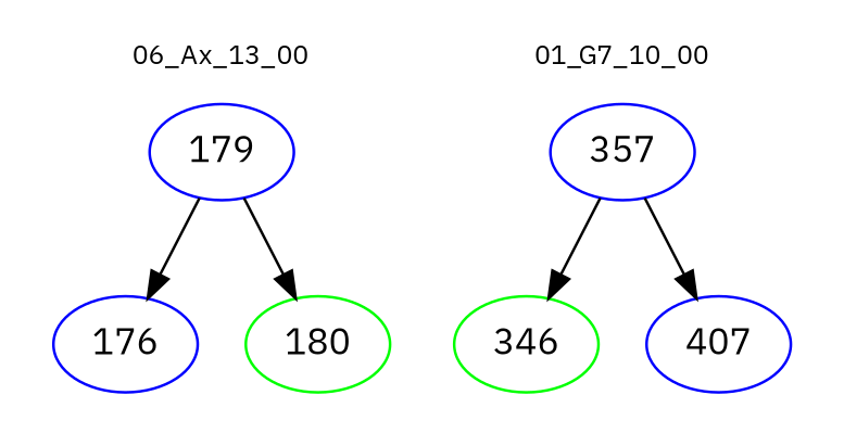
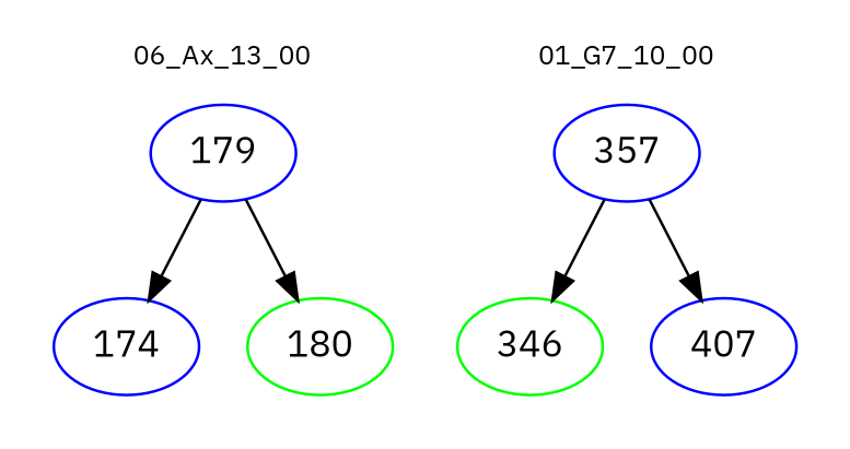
  digraph {
    fontname="IBM Plex Sans"
    node [color=blue fontname="IBM Plex Sans"]
    edge [color=black fontname="IBM Plex Sans"]
    n1 [label=179]
-   n2 [label=176]
+   n2 [label=174]
    n3 [color=green label=180]
    n4 [label=357]
    n5 [color=green label=346]
    n6 [label=407]
    subgraph cluster_1 {
      color=white
      fontsize=10
      label="06_Ax_13_00"
      n1
      n2
      n3
    }
    subgraph cluster_2 {
      color=white
      fontsize=10
      label="01_G7_10_00"
      n4
      n5
      n6
    }
    n1 -> n2
    n1 -> n3
    n4 -> n5
    n4 -> n6
  }
